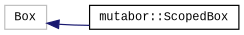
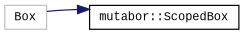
  digraph {
    rankdir=LR
    fontname="Liberation Mono"
    node [fillcolor=white fontname="Liberation Mono" fontsize=10 shape=record style=filled]
    n1 [color=grey75 height=0.2 label=Box width=0.4]
    n2 [color=black height=0.2 label="mutabor::ScopedBox" width=0.4]
-   n1 -> n2 [color=midnightblue dir=back fontname="Liberation Mono" fontsize=10 labelfontname=Sans labelfontsize=10 style=solid]
+   n2 -> n1 [color=midnightblue dir=back fontname="Liberation Mono" fontsize=10 labelfontname=Sans labelfontsize=10 style=solid]
  }
